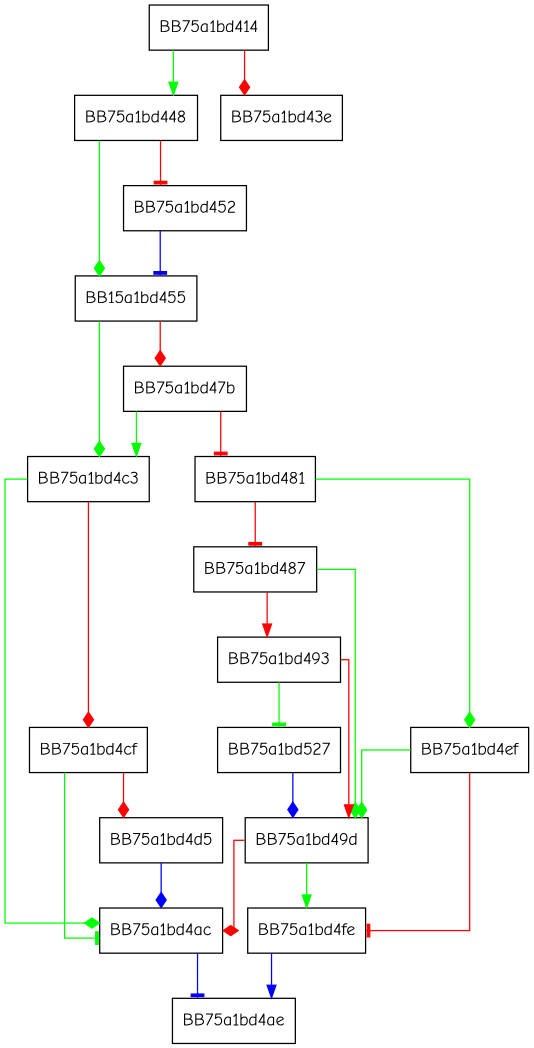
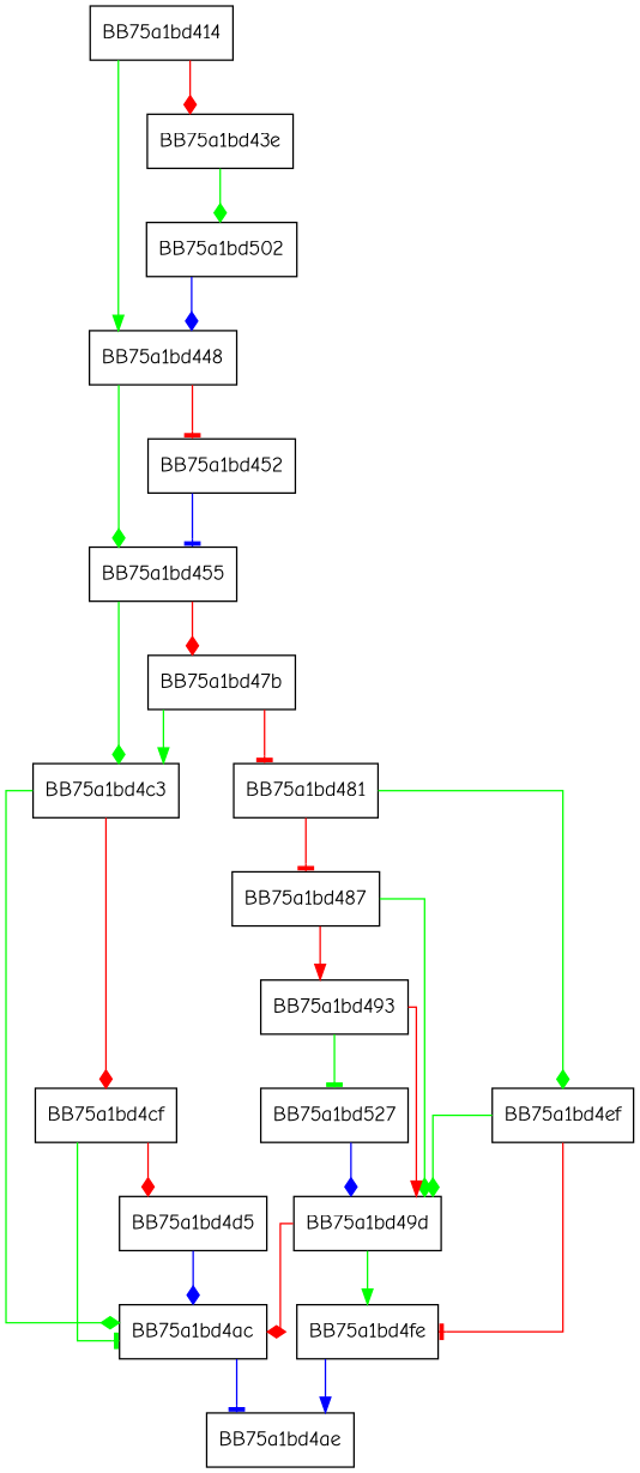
  digraph {
    fontname="Comic Neue"
    splines=ortho
    node [fontname="Comic Neue" shape=box]
    edge [arrowhead=diamond color=green fontname="Comic Neue"]
    BB75a1bd414
    BB75a1bd448
    BB75a1bd43e
-   BB75a1bd455 [label=BB15a1bd455]
+   BB75a1bd455
    BB75a1bd452
+   BB75a1bd502
    BB75a1bd4c3
    BB75a1bd47b
    BB75a1bd4ac
    BB75a1bd4cf
    BB75a1bd481
    BB75a1bd4ae
    BB75a1bd4d5
    BB75a1bd4ef
    BB75a1bd487
    BB75a1bd49d
    BB75a1bd4fe
    BB75a1bd493
    BB75a1bd527
    BB75a1bd414 -> BB75a1bd448 [arrowhead=normal]
    BB75a1bd414 -> BB75a1bd43e [color=red]
    BB75a1bd448 -> BB75a1bd455
    BB75a1bd448 -> BB75a1bd452 [arrowhead=tee color=red]
+   BB75a1bd43e -> BB75a1bd502
    BB75a1bd455 -> BB75a1bd4c3
    BB75a1bd455 -> BB75a1bd47b [color=red]
    BB75a1bd452 -> BB75a1bd455 [arrowhead=tee color=blue]
+   BB75a1bd502 -> BB75a1bd448 [color=blue]
    BB75a1bd4c3 -> BB75a1bd4ac
    BB75a1bd4c3 -> BB75a1bd4cf [color=red]
    BB75a1bd47b -> BB75a1bd4c3 [arrowhead=normal]
    BB75a1bd47b -> BB75a1bd481 [arrowhead=tee color=red]
    BB75a1bd4ac -> BB75a1bd4ae [arrowhead=tee color=blue]
    BB75a1bd4cf -> BB75a1bd4ac [arrowhead=tee]
    BB75a1bd4cf -> BB75a1bd4d5 [color=red]
    BB75a1bd481 -> BB75a1bd4ef
    BB75a1bd481 -> BB75a1bd487 [arrowhead=tee color=red]
    BB75a1bd4d5 -> BB75a1bd4ac [color=blue]
    BB75a1bd4ef -> BB75a1bd49d
    BB75a1bd4ef -> BB75a1bd4fe [arrowhead=tee color=red]
    BB75a1bd487 -> BB75a1bd49d
    BB75a1bd487 -> BB75a1bd493 [arrowhead=normal color=red]
    BB75a1bd49d -> BB75a1bd4ac [color=red]
    BB75a1bd49d -> BB75a1bd4fe [arrowhead=normal]
    BB75a1bd4fe -> BB75a1bd4ae [arrowhead=normal color=blue]
    BB75a1bd493 -> BB75a1bd49d [arrowhead=normal color=red]
    BB75a1bd493 -> BB75a1bd527 [arrowhead=tee]
    BB75a1bd527 -> BB75a1bd49d [color=blue]
  }
